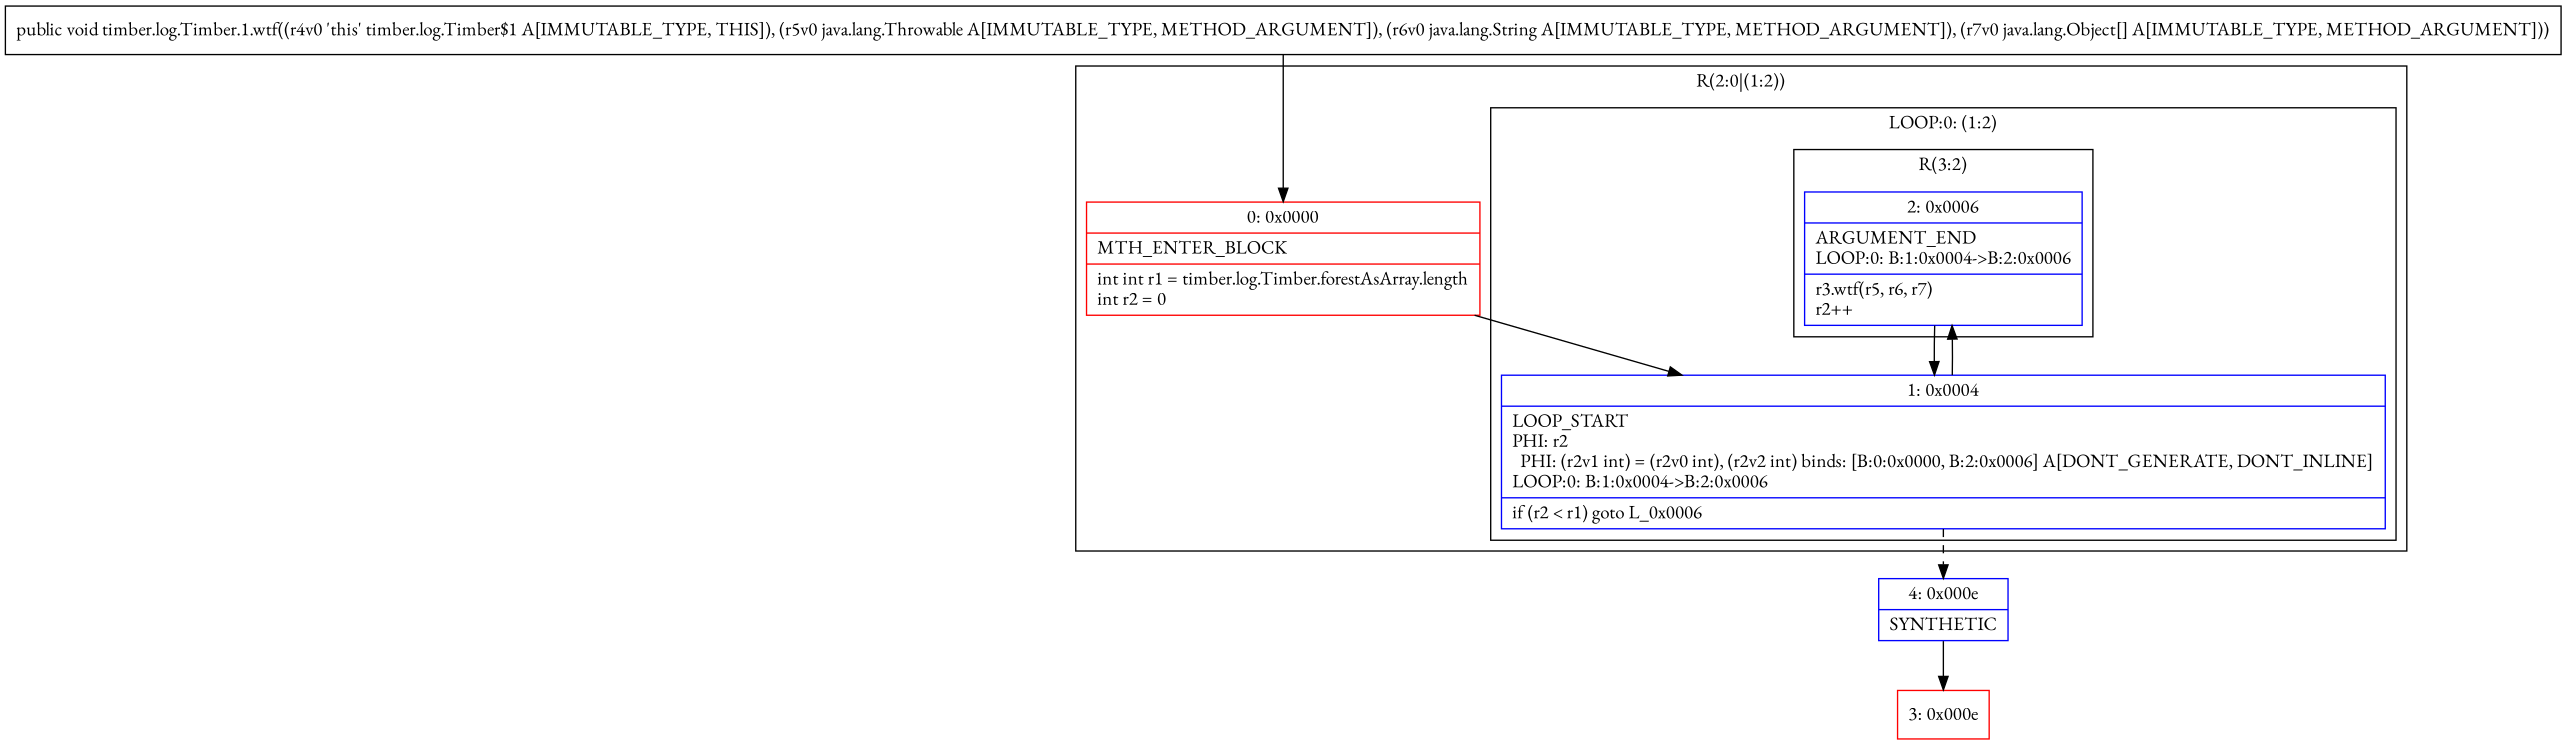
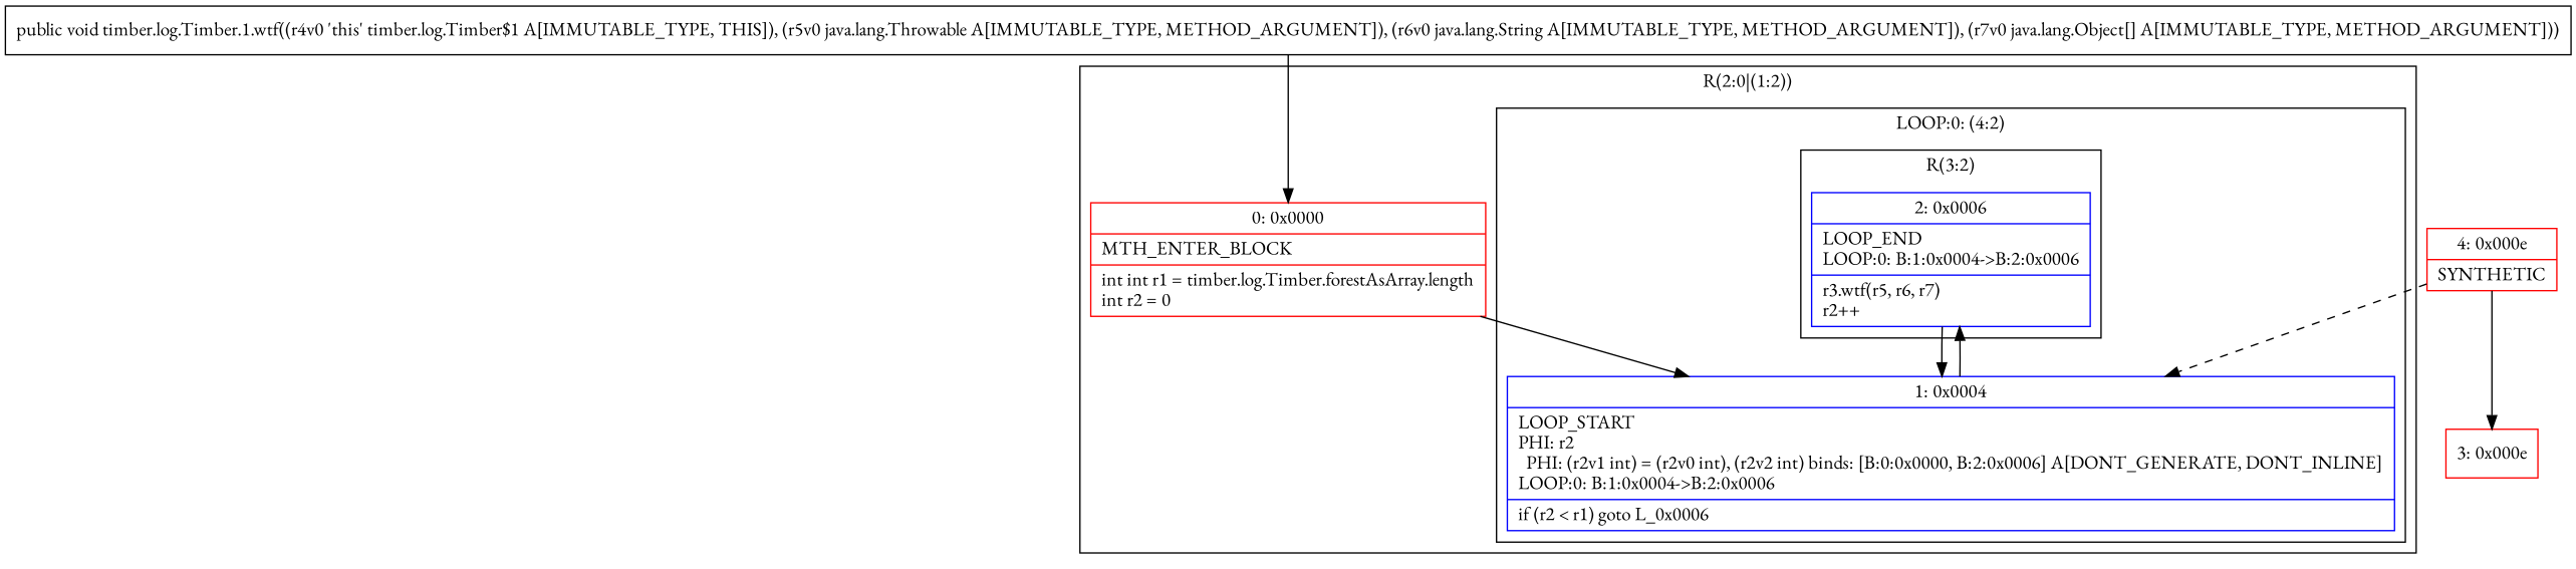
  digraph {
    fontname="EB Garamond"
    node [color=red fontname="EB Garamond" shape=record]
    edge [fontname="EB Garamond"]
-   n1 [color=blue label="{2\:\ 0x0006|ARGUMENT_END\lLOOP:0: B:1:0x0004\-\>B:2:0x0006\l|r3.wtf(r5, r6, r7)\lr2++\l}"]
+   n1 [color=blue label="{2\:\ 0x0006|LOOP_END\lLOOP:0: B:1:0x0004\-\>B:2:0x0006\l|r3.wtf(r5, r6, r7)\lr2++\l}"]
    n2 [color=blue label="{1\:\ 0x0004|LOOP_START\lPHI: r2 \l  PHI: (r2v1 int) = (r2v0 int), (r2v2 int) binds: [B:0:0x0000, B:2:0x0006] A[DONT_GENERATE, DONT_INLINE]\lLOOP:0: B:1:0x0004\-\>B:2:0x0006\l|if (r2 \< r1) goto L_0x0006\l}"]
    n3 [label="{0\:\ 0x0000|MTH_ENTER_BLOCK\l|int int r1 = timber.log.Timber.forestAsArray.length\lint r2 = 0\l}"]
-   n4 [color=blue label="{4\:\ 0x000e|SYNTHETIC\l}"]
+   n4 [label="{4\:\ 0x000e|SYNTHETIC\l}"]
    n5 [label="{3\:\ 0x000e}"]
    n6 [label="{public void timber.log.Timber.1.wtf((r4v0 'this' timber.log.Timber$1 A[IMMUTABLE_TYPE, THIS]), (r5v0 java.lang.Throwable A[IMMUTABLE_TYPE, METHOD_ARGUMENT]), (r6v0 java.lang.String A[IMMUTABLE_TYPE, METHOD_ARGUMENT]), (r7v0 java.lang.Object[] A[IMMUTABLE_TYPE, METHOD_ARGUMENT])) }" color=""]
    subgraph cluster_1 {
      label="R(2:0|(1:2))"
      n3
      subgraph cluster_2 {
-       label="LOOP:0: (1:2)"
+       label="LOOP:0: (4:2)"
        n2
        subgraph cluster_3 {
          label="R(3:2)"
          n1
        }
      }
    }
    n1 -> n2
    n2 -> n1
-   n2 -> n4 [style=dashed]
+   n4 -> n2 [style=dashed]
    n3 -> n2
    n4 -> n5
    n6 -> n3
  }
